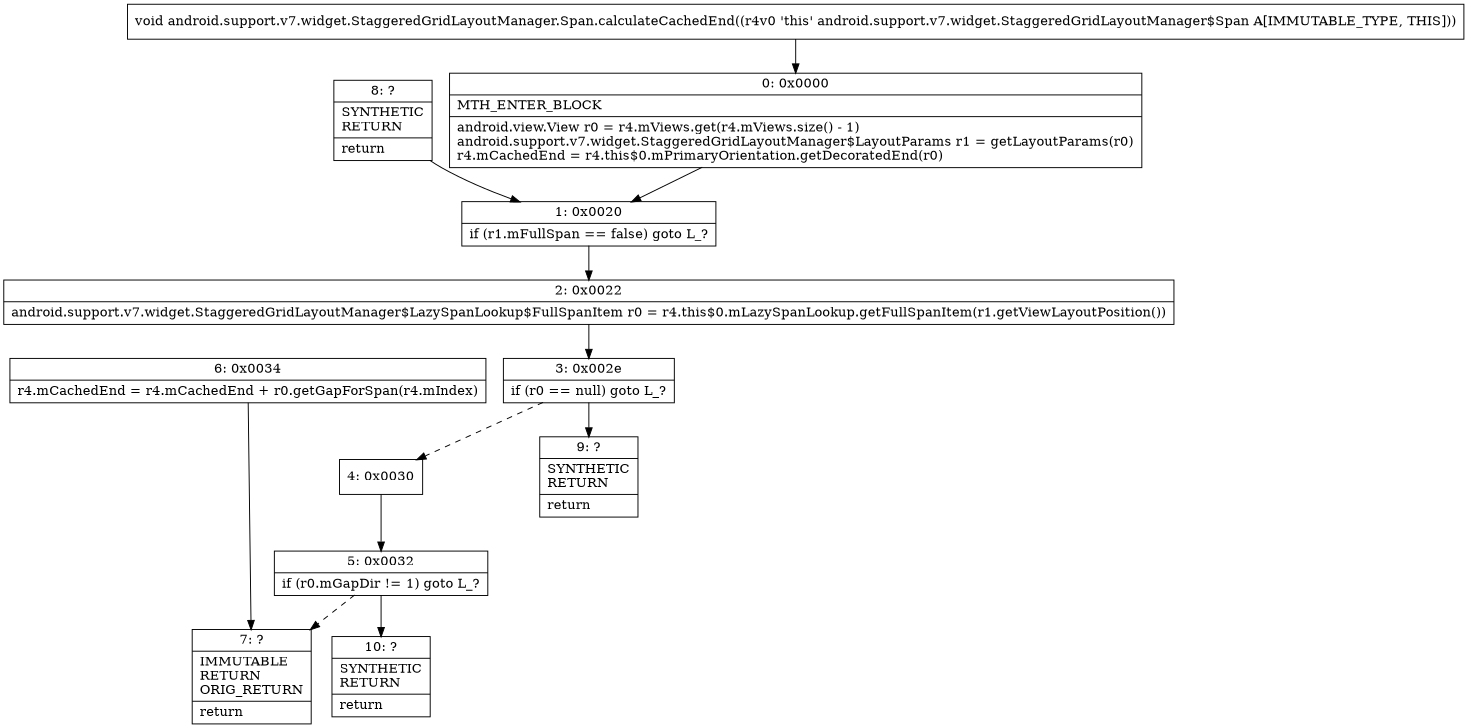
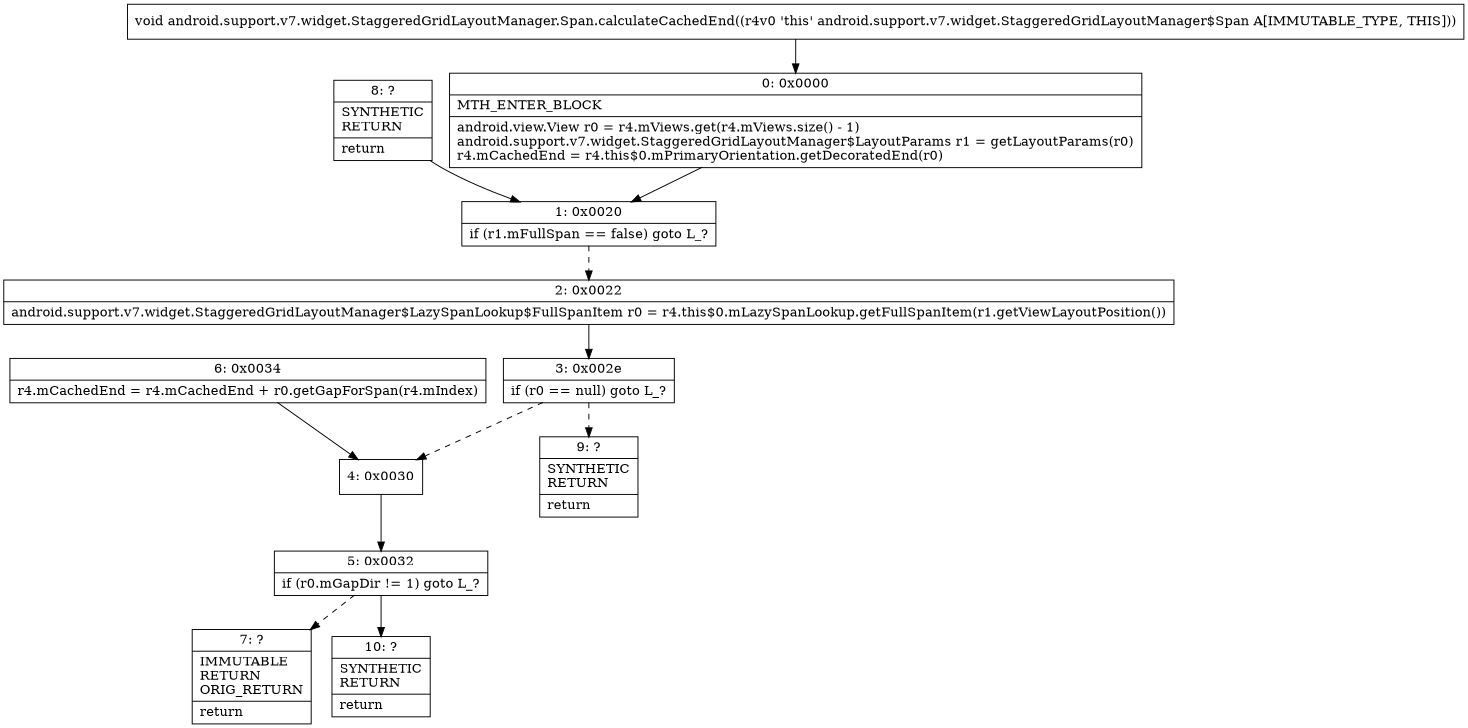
  digraph {
    node [shape=record]
    n1 [label="{0\:\ 0x0000|MTH_ENTER_BLOCK\l|android.view.View r0 = r4.mViews.get(r4.mViews.size() \- 1)\landroid.support.v7.widget.StaggeredGridLayoutManager$LayoutParams r1 = getLayoutParams(r0)\lr4.mCachedEnd = r4.this$0.mPrimaryOrientation.getDecoratedEnd(r0)\l}"]
    n2 [label="{1\:\ 0x0020|if (r1.mFullSpan == false) goto L_?\l}"]
    n3 [label="{2\:\ 0x0022|android.support.v7.widget.StaggeredGridLayoutManager$LazySpanLookup$FullSpanItem r0 = r4.this$0.mLazySpanLookup.getFullSpanItem(r1.getViewLayoutPosition())\l}"]
    n4 [label="{3\:\ 0x002e|if (r0 == null) goto L_?\l}"]
    n5 [label="{8\:\ ?|SYNTHETIC\lRETURN\l|return\l}"]
    n6 [label="{4\:\ 0x0030}"]
    n7 [label="{9\:\ ?|SYNTHETIC\lRETURN\l|return\l}"]
    n8 [label="{5\:\ 0x0032|if (r0.mGapDir != 1) goto L_?\l}"]
    n9 [label="{10\:\ ?|SYNTHETIC\lRETURN\l|return\l}"]
    n10 [label="{7\:\ ?|IMMUTABLE\lRETURN\lORIG_RETURN\l|return\l}"]
    n11 [label="{6\:\ 0x0034|r4.mCachedEnd = r4.mCachedEnd + r0.getGapForSpan(r4.mIndex)\l}"]
    n12 [label="{void android.support.v7.widget.StaggeredGridLayoutManager.Span.calculateCachedEnd((r4v0 'this' android.support.v7.widget.StaggeredGridLayoutManager$Span A[IMMUTABLE_TYPE, THIS])) }"]
    n1 -> n2
-   n2 -> n3 [style=solid]
+   n2 -> n3 [style=dashed]
    n3 -> n4
    n4 -> n6 [style=dashed]
-   n4 -> n7
+   n4 -> n7 [style=dashed]
    n5 -> n2
    n6 -> n8
    n8 -> n9
    n8 -> n10 [style=dashed]
-   n11 -> n10
+   n11 -> n6
    n12 -> n1
  }
